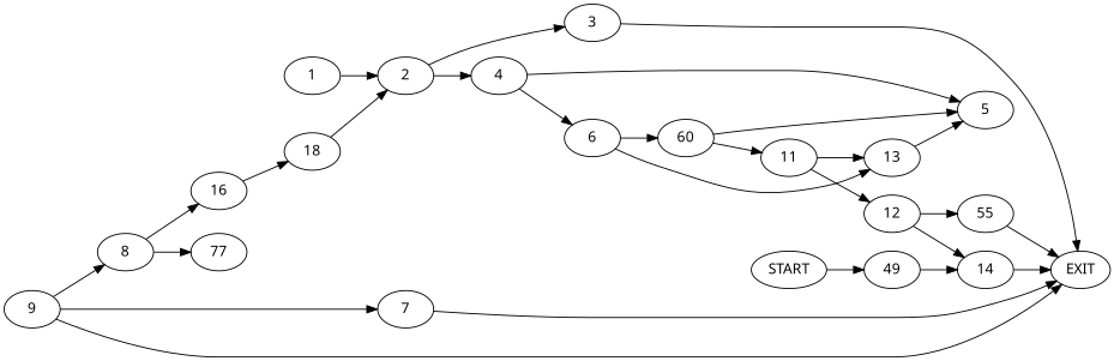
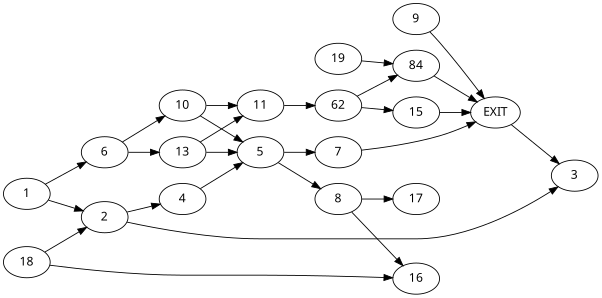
  digraph {
    fontname="Noto Sans"
    rankdir=LR
    node [fontname="Noto Sans"]
    edge [fontname="Noto Sans"]
-   n1 [label=START]
-   19 [label=49]
+   19
    1
    2
-   14
+   14 [label=84]
    n6 [label=EXIT]
    3
    4
    5
    6
    7
    8
-   10 [label=60]
+   10
    13
    16
-   17 [label=77]
+   17
    9
    11
    18
-   12
-   15 [label=55]
-   n1 -> 19
+   12 [label=62]
+   15
    19 -> 14
    1 -> 2
    2 -> 3
    2 -> 4
    14 -> n6
-   3 -> n6
+   n6 -> 3
    4 -> 5
-   4 -> 6
-   9 -> 7
-   9 -> 8
+   1 -> 6
+   5 -> 7
+   5 -> 8
    6 -> 10
    6 -> 13
    7 -> n6
    8 -> 16
    8 -> 17
    10 -> 5
    10 -> 11
    13 -> 5
-   16 -> 18
+   18 -> 16
    9 -> n6
-   11 -> 13
+   13 -> 11
    11 -> 12
    18 -> 2
    12 -> 14
    12 -> 15
    15 -> n6
  }
